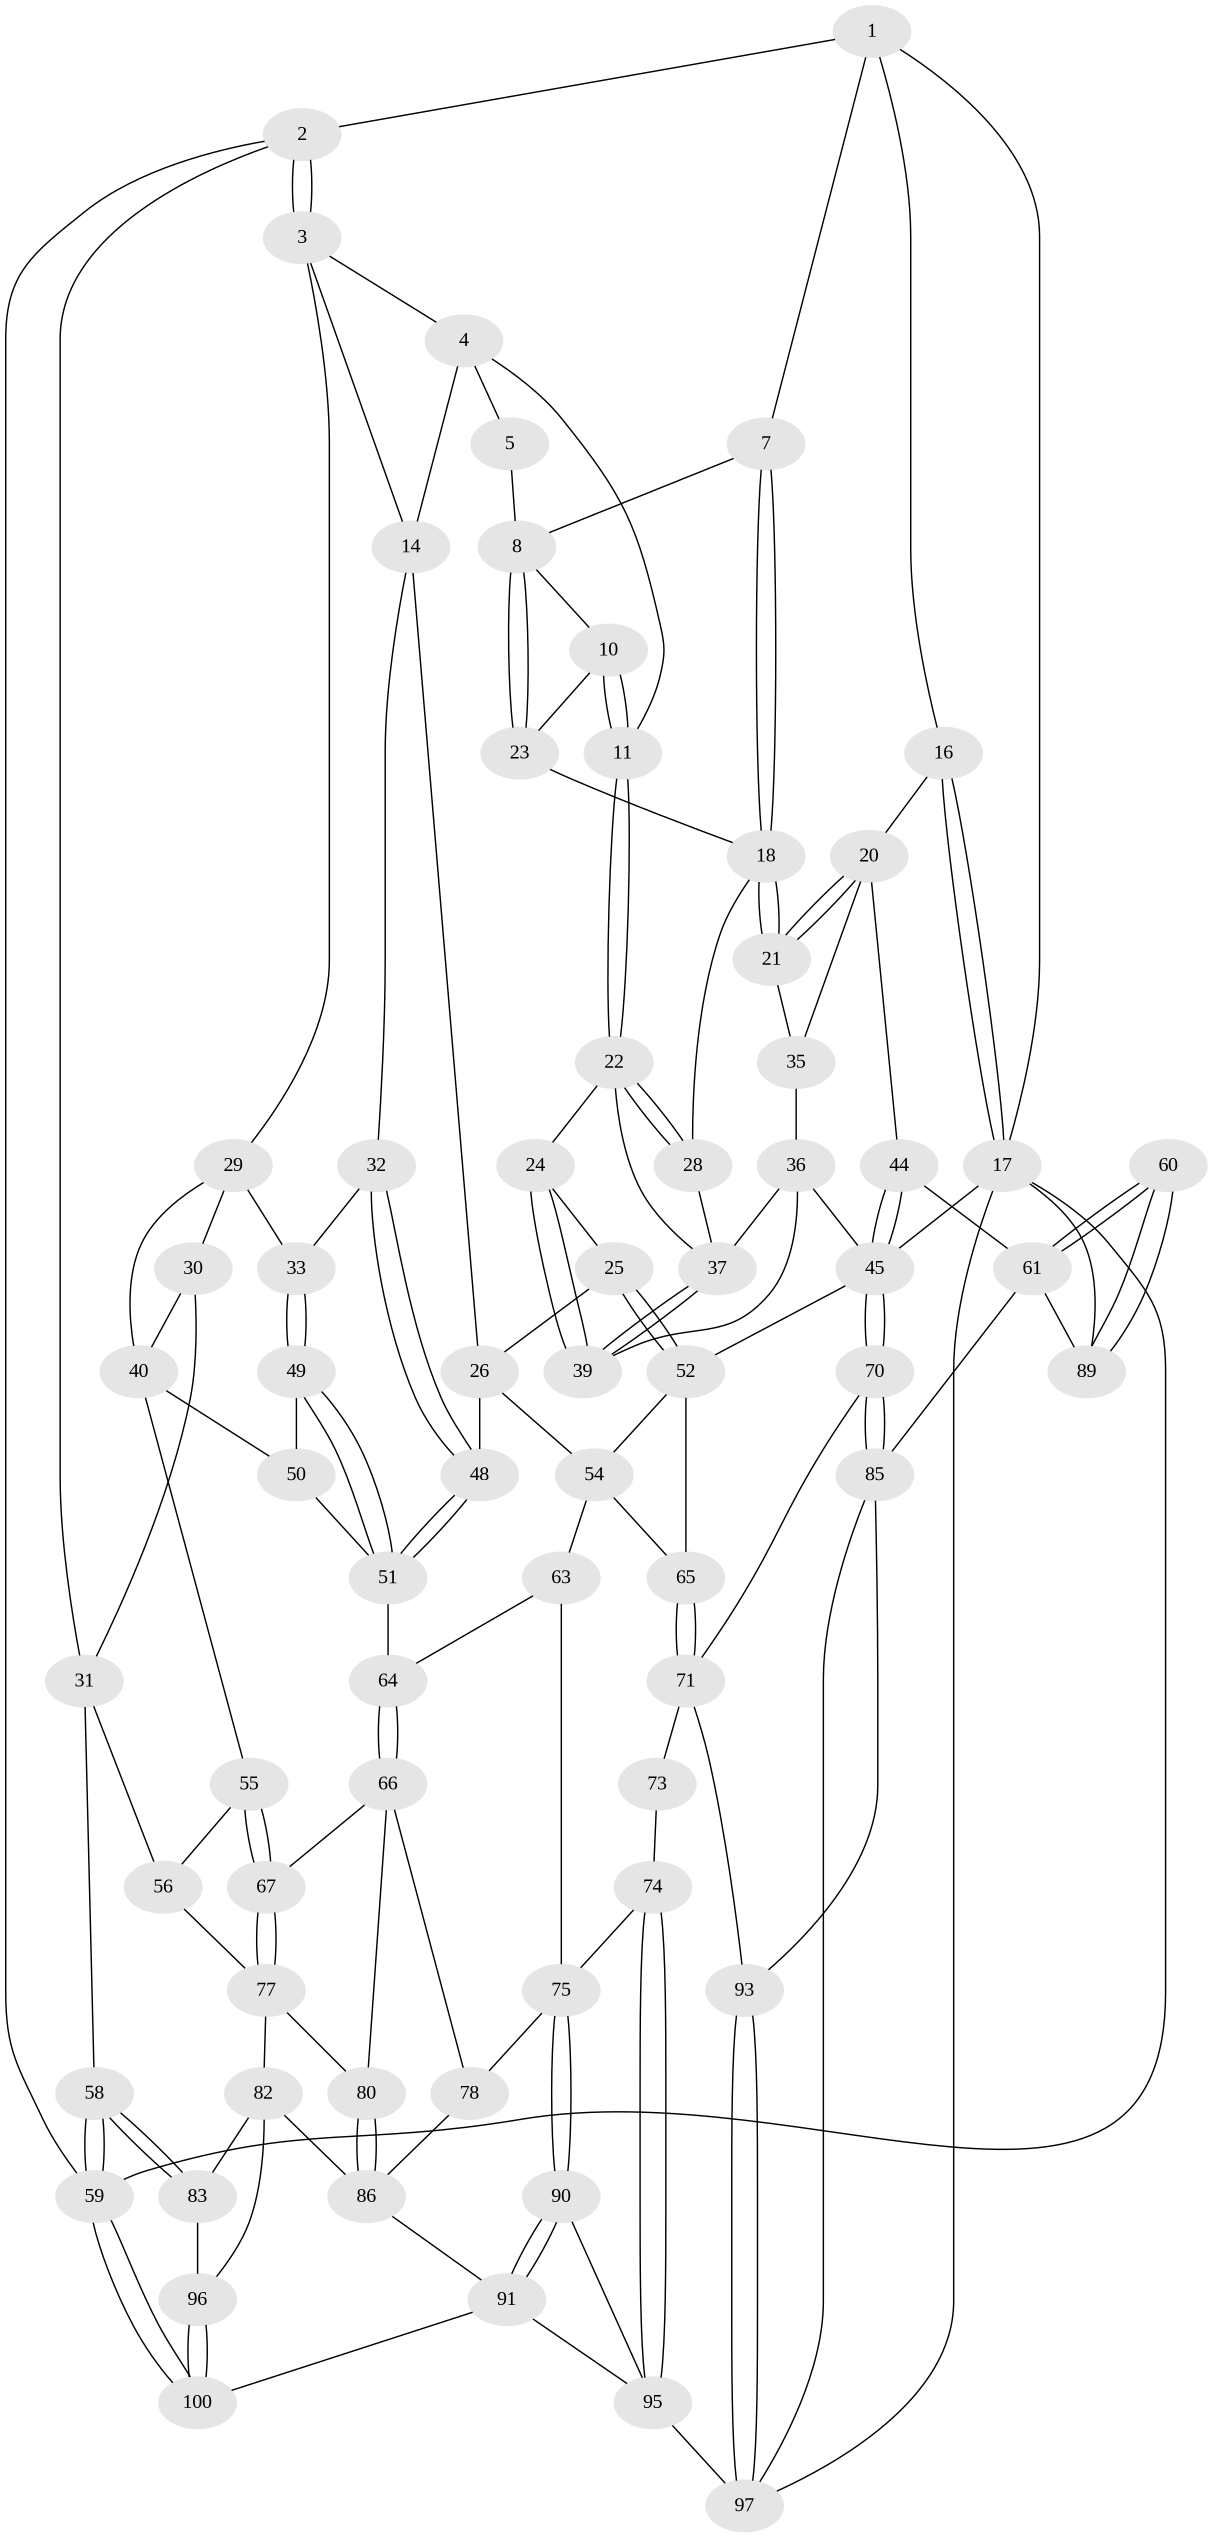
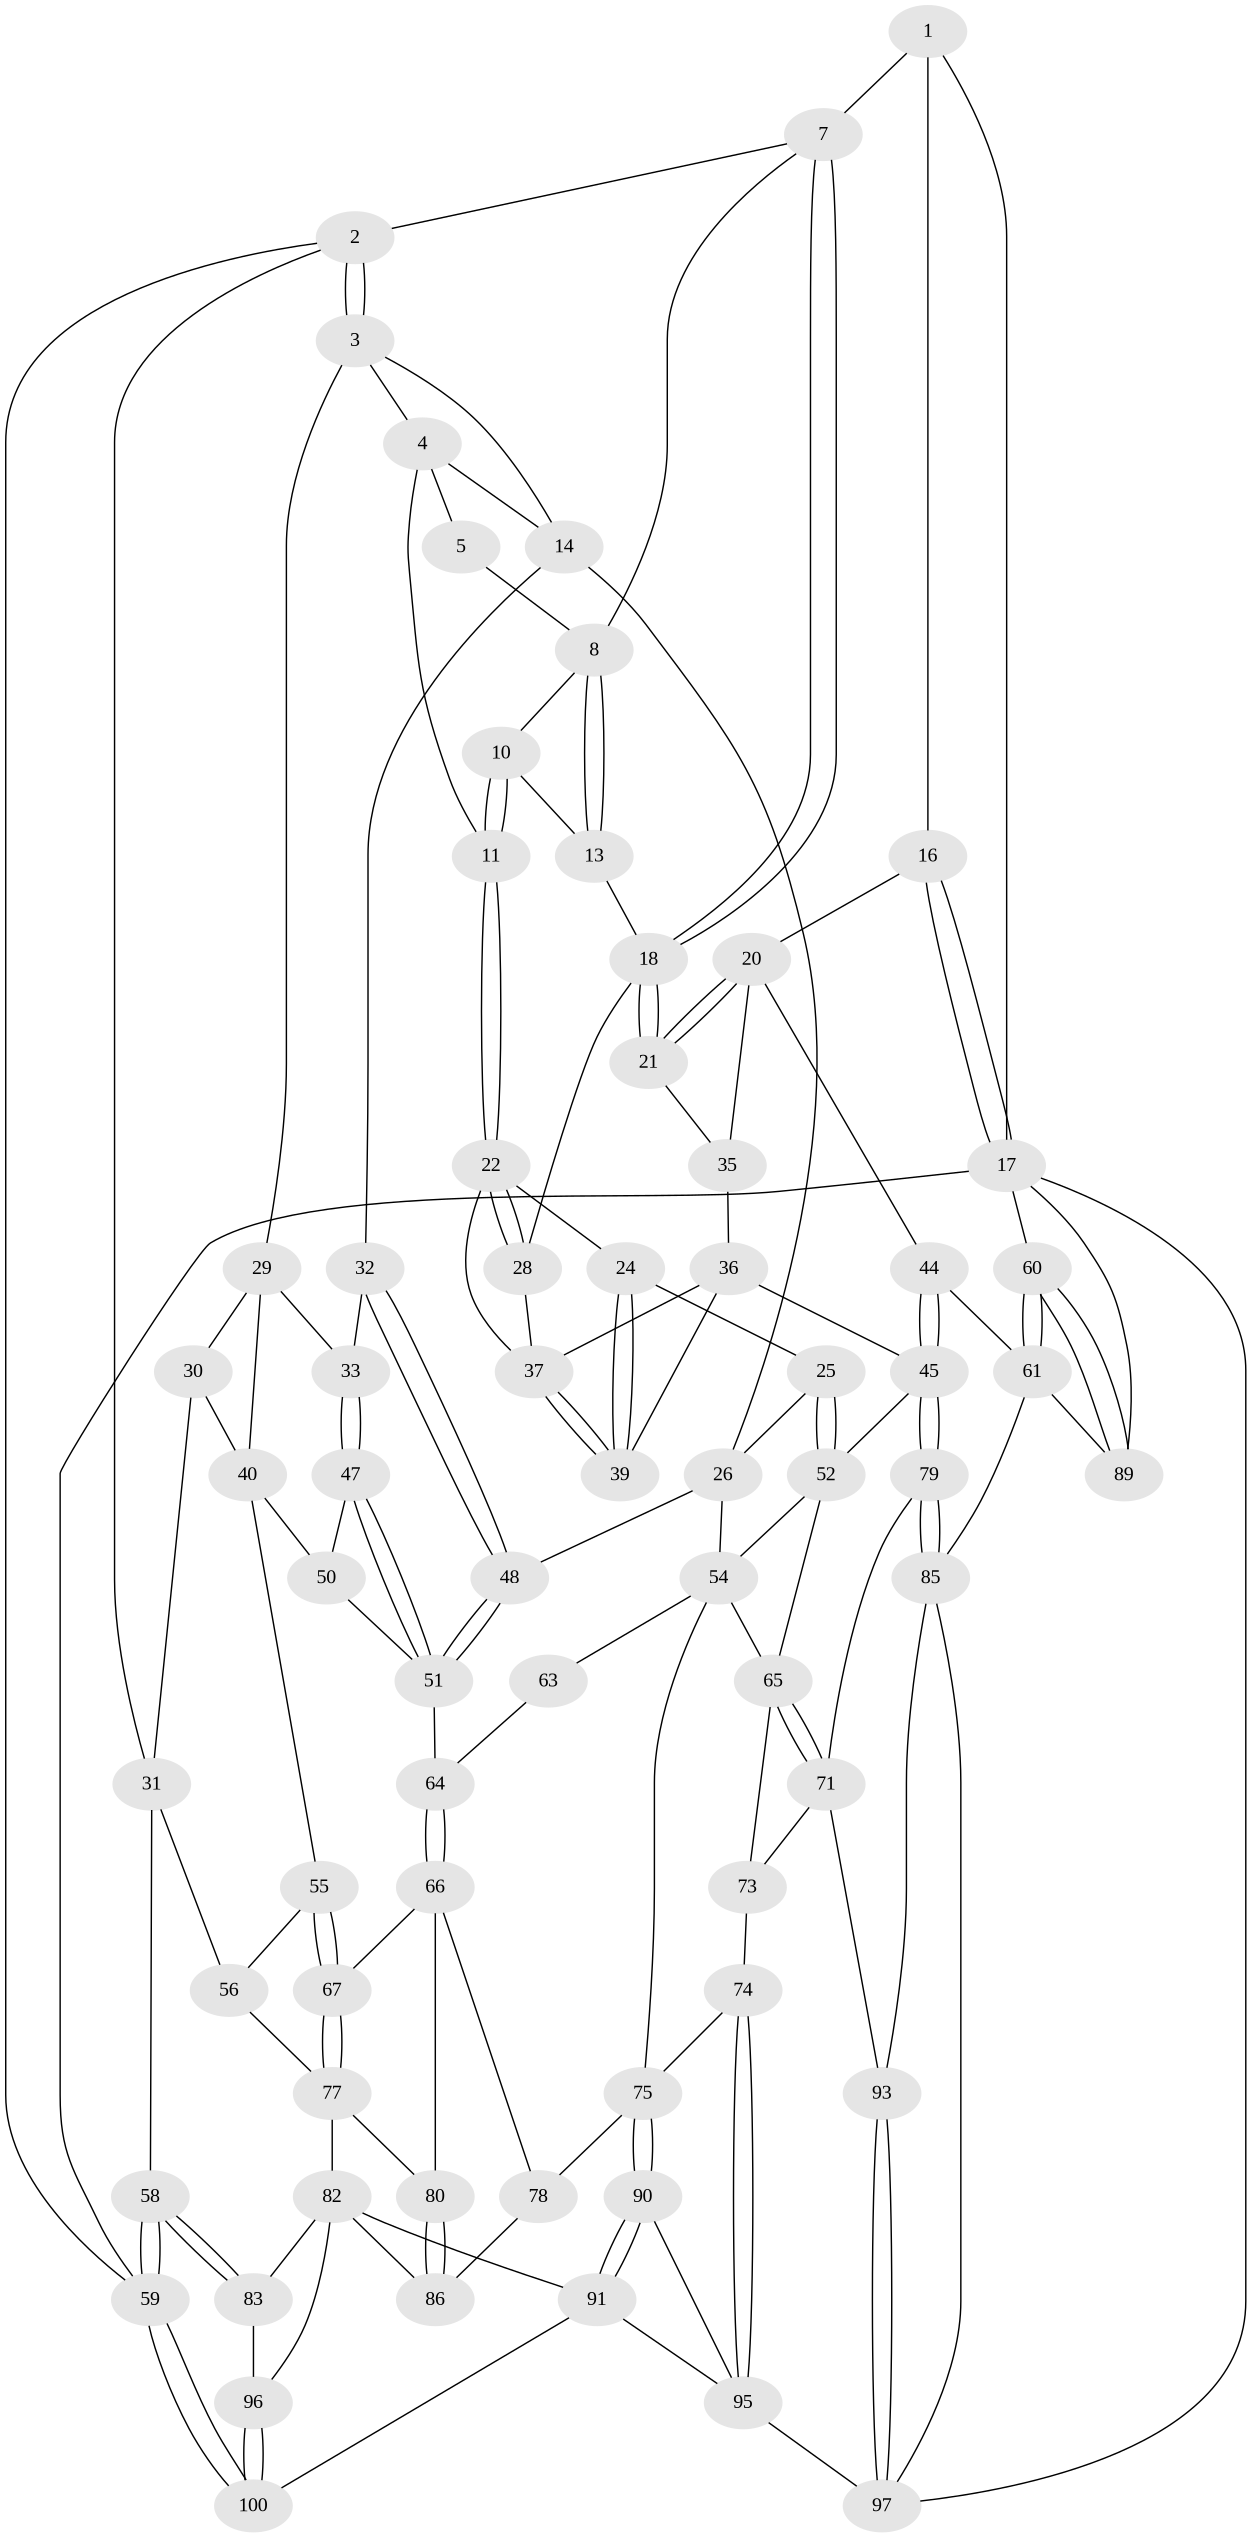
  graph {
    fontname="Liberation Serif"
    node [color=gray90 fontname="Liberation Serif" style=filled]
    edge [fontname="Liberation Serif"]
    1 [super="+6"]
    2
    7
    16
    17 [super="+94"]
    3 [super="+15"]
    31 [super="+57"]
    59
    8 [super="+9"]
    18 [super="+19"]
    20 [super="+43"]
    60
    89
    97 [super="+99"]
    4 [super="+12"]
    14 [super="+27"]
    29 [super="+34"]
    56
    58
    100
    5
    11
    26 [super="+47"]
    32
    30
    33
    40 [super="+41"]
    22 [super="+23"]
    10
-   13 [label=23]
+   13
    21
    28
    24
    37 [super="+38"]
    48
    54 [super="+62"]
    35
    44
    61 [super="+84"]
    36 [super="+42"]
    45 [super="+46"]
    25
    39
    52 [super="+53"]
    n45 [label=65 super="+69"]
    51 [super="+65"]
    63
-   49
+   49 [label=47]
    50
    55
    77 [super="+81"]
    83
-   70
+   70 [label=79]
    67
    85 [super="+92"]
    71 [super="+72"]
    64
    66 [super="+79"]
    73
    75 [super="+76"]
    80
    82 [super="+87"]
    96
    93
    78
    90
    86 [super="+88"]
    74
    95 [super="+98"]
    91 [super="+101"]
-   1 -- 2
+   7 -- 2
    1 -- 7
    1 -- 16
    1 -- 17
    2 -- 3
    2 -- 3
    2 -- 31
    2 -- 59
    7 -- 8
    7 -- 18
    7 -- 18
    16 -- 17
    16 -- 17
    16 -- 20
    17 -- 59
-   17 -- 45
+   17 -- 60
    17 -- 89
    17 -- 97
    3 -- 4
    3 -- 14
    3 -- 29
    31 -- 56
    31 -- 58
    59 -- 100
    59 -- 100
    8 -- 10
    8 -- 13
    8 -- 13
    18 -- 21
    18 -- 21
    18 -- 28
    20 -- 21
    20 -- 21
    20 -- 35
    20 -- 44
    60 -- 89
    60 -- 89
    60 -- 61
    60 -- 61
    4 -- 14
    4 -- 5
    4 -- 11
    14 -- 26
    14 -- 32
    29 -- 30
    29 -- 33
    29 -- 40
    56 -- 77
    58 -- 59
    58 -- 59
    58 -- 83
    58 -- 83
    5 -- 8
    11 -- 22
    11 -- 22
    26 -- 48
    26 -- 54
    32 -- 33
    32 -- 48
    32 -- 48
    30 -- 31
    30 -- 40
    33 -- 49
    33 -- 49
    40 -- 50
    40 -- 55
    22 -- 28
    22 -- 28
    22 -- 24
    22 -- 37
    10 -- 11
    10 -- 11
    10 -- 13
    13 -- 18
    21 -- 35
    28 -- 37
    24 -- 25
    24 -- 39
    24 -- 39
    37 -- 39
    37 -- 39
    48 -- 51
    48 -- 51
    54 -- n45
    54 -- 63
    35 -- 36
    44 -- 61
    44 -- 45
    44 -- 45
    61 -- 89
    61 -- 85
    36 -- 37
    36 -- 45
    36 -- 39
    45 -- 52
    45 -- 70
    45 -- 70
    25 -- 26
    25 -- 52
    25 -- 52
    52 -- 54
    52 -- n45
    n45 -- 71
    n45 -- 71
+   n45 -- 73
    51 -- 64
    63 -- 64
-   63 -- 75
+   54 -- 75
    49 -- 51
    49 -- 51
    49 -- 50
    50 -- 51
    55 -- 56
    55 -- 67
    55 -- 67
    77 -- 80
    77 -- 82
    83 -- 96
    70 -- 85
    70 -- 85
    70 -- 71
    67 -- 77
    67 -- 77
    85 -- 97
    85 -- 93
    71 -- 73
    71 -- 93
    64 -- 66
    64 -- 66
    66 -- 67
    66 -- 80
    66 -- 78
    73 -- 74
    75 -- 78
    75 -- 90
    75 -- 90
    80 -- 86
    80 -- 86
    82 -- 83
    82 -- 96
    82 -- 86
    96 -- 100
    96 -- 100
    93 -- 97
    93 -- 97
    78 -- 86
    90 -- 95
    90 -- 91
    90 -- 91
-   86 -- 91
+   82 -- 91
    74 -- 75
    74 -- 95
    74 -- 95
    95 -- 97
    91 -- 100
    91 -- 95
  }
